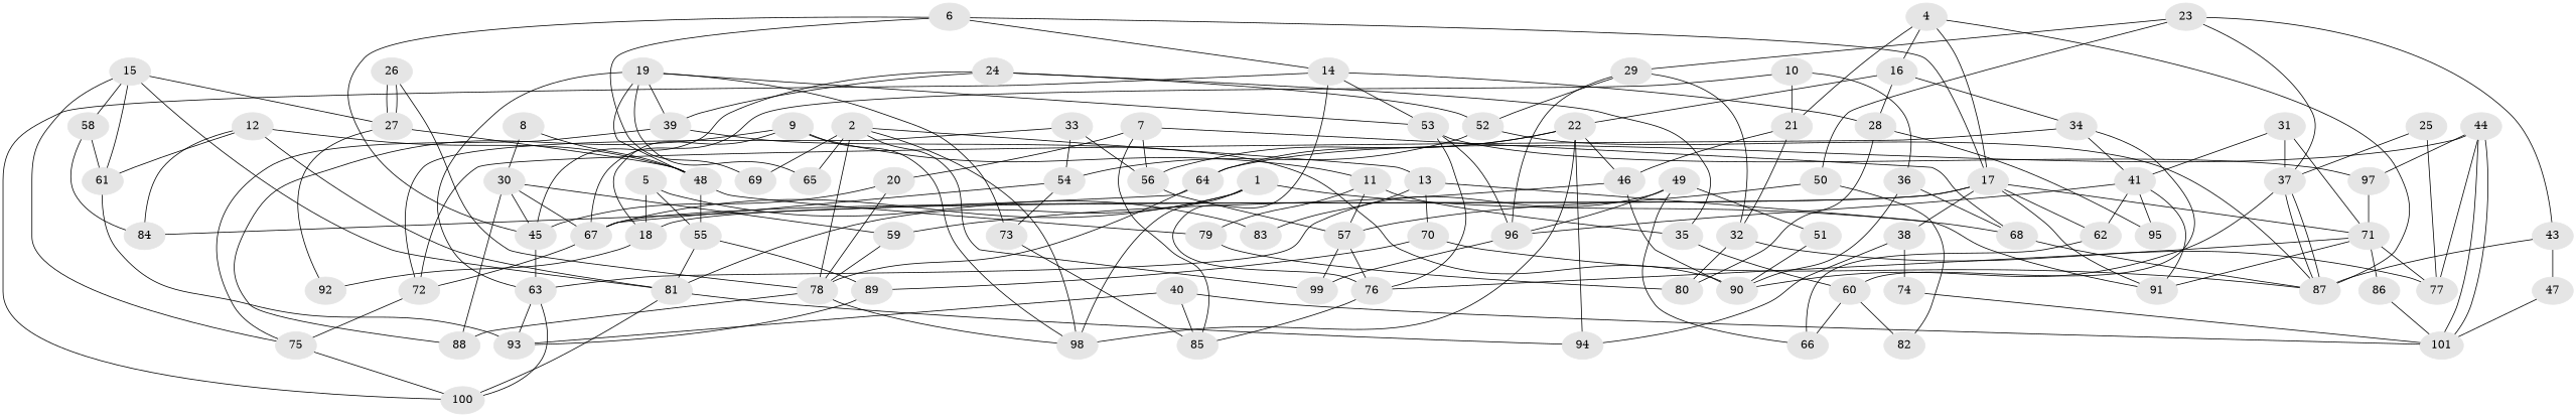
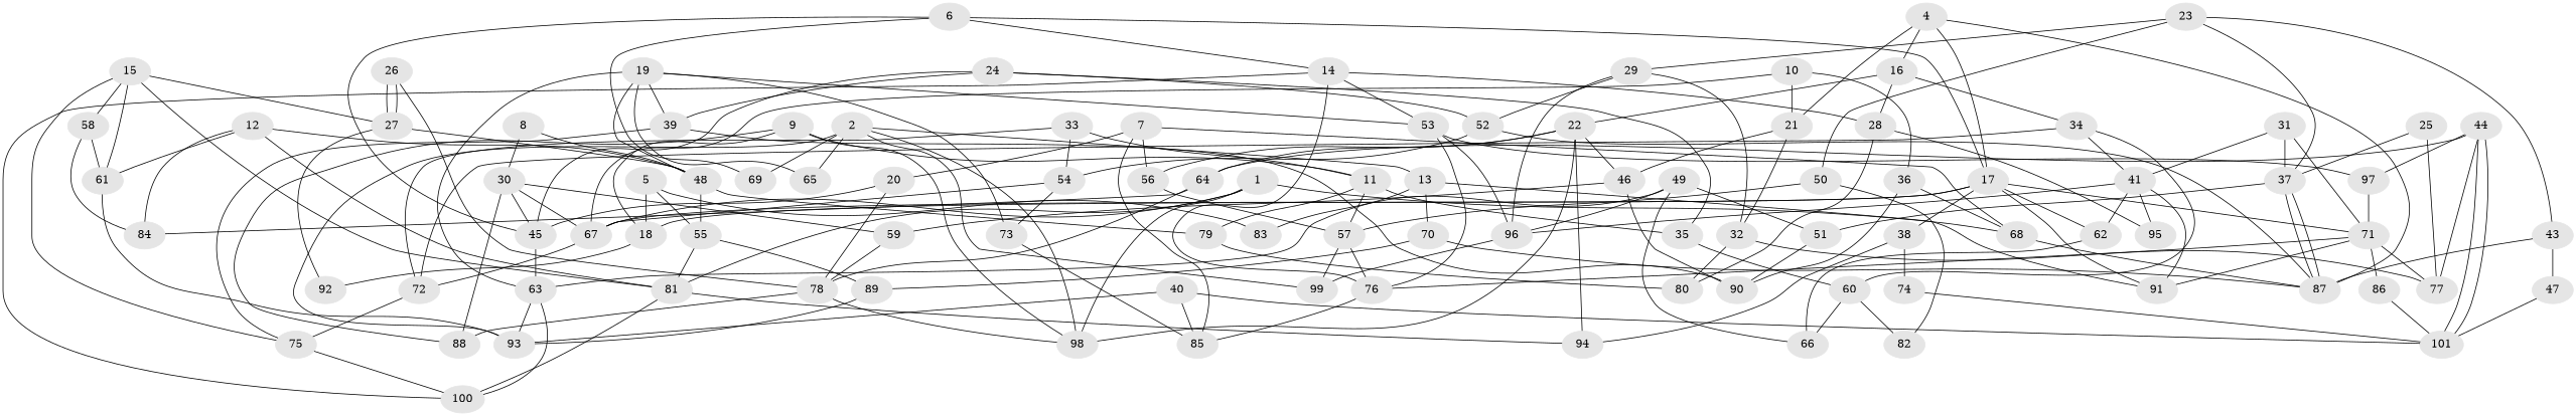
  graph {
    node [color=gray90 style=filled]
    1
    67
    68
    81
    98
    72
    87
    100
    94
    2
    13
    65
    69
    93
    99
    83
    70
    91
    12
    48
    61
    84
    4
    16
    17
    21
    28
    22
    34
    18
    38
    62
    71
    32
    46
    5
    55
    92
    89
    6
    14
    45
    53
    76
    63
    7
    20
    56
    85
    78
    57
    8
    30
    88
    59
    79
    9
    11
    35
    10
    36
    90
    60
    80
    95
    96
    97
    15
    27
    58
    75
    64
    41
    74
    66
    77
    86
    19
    73
    39
    101
    23
    29
    37
    43
    50
    52
    51
    47
    82
    24
    54
    25
    26
    31
    33
    40
    44
    49
    1 -- 67
    1 -- 68
    1 -- 81
    1 -- 98
    67 -- 72
    68 -- 87
    81 -- 100
    81 -- 94
    72 -- 75
    2 -- 98
    2 -- 13
    2 -- 65
    2 -- 69
-   2 -- 78
+   2 -- 93
    2 -- 99
    13 -- 83
    13 -- 70
    13 -- 91
    70 -- 87
    70 -- 89
    12 -- 81
    12 -- 48
    12 -- 61
    12 -- 84
    48 -- 55
    48 -- 79
    61 -- 93
    4 -- 87
    4 -- 16
    4 -- 17
    4 -- 21
    16 -- 28
    16 -- 22
    16 -- 34
    17 -- 67
    17 -- 91
    17 -- 18
    17 -- 38
    17 -- 62
    17 -- 71
    21 -- 32
    21 -- 46
    28 -- 80
    28 -- 95
    22 -- 98
    22 -- 94
    22 -- 46
    22 -- 56
    22 -- 64
    34 -- 72
    34 -- 60
    34 -- 41
    18 -- 92
    38 -- 94
    38 -- 74
    62 -- 66
    71 -- 91
    71 -- 76
    71 -- 77
    71 -- 86
    32 -- 80
    32 -- 77
    46 -- 59
    46 -- 90
    5 -- 83
    5 -- 18
    5 -- 55
    55 -- 81
    55 -- 89
    89 -- 93
    6 -- 69
    6 -- 17
    6 -- 14
    6 -- 45
    14 -- 100
    14 -- 28
    14 -- 53
    14 -- 76
    45 -- 63
    53 -- 76
    53 -- 96
    53 -- 97
    76 -- 85
    63 -- 100
    63 -- 93
    7 -- 68
    7 -- 20
    7 -- 56
    7 -- 85
    20 -- 45
    20 -- 78
    56 -- 57
    78 -- 98
    78 -- 88
    57 -- 99
    57 -- 76
    8 -- 48
    8 -- 30
    30 -- 67
    30 -- 45
    30 -- 88
    30 -- 59
    59 -- 78
    79 -- 80
    9 -- 98
    9 -- 18
    9 -- 88
    9 -- 11
    11 -- 57
    11 -- 79
    11 -- 35
    35 -- 60
    10 -- 67
    10 -- 21
    10 -- 36
    36 -- 68
    36 -- 90
    60 -- 66
    60 -- 82
    96 -- 99
    97 -- 71
    15 -- 81
    15 -- 61
    15 -- 27
    15 -- 58
    15 -- 75
    27 -- 48
    27 -- 92
    58 -- 61
    58 -- 84
    75 -- 100
    64 -- 84
    64 -- 78
    41 -- 91
    41 -- 62
    41 -- 95
    41 -- 96
    74 -- 101
    86 -- 101
    19 -- 65
    19 -- 48
    19 -- 53
    19 -- 63
    19 -- 73
    19 -- 39
    73 -- 85
    39 -- 90
    39 -- 75
    23 -- 29
    23 -- 37
    23 -- 43
    23 -- 50
    29 -- 32
    29 -- 96
    29 -- 52
    37 -- 87
    37 -- 87
-   37 -- 90
+   37 -- 51
    43 -- 87
    43 -- 47
    50 -- 57
    50 -- 82
    52 -- 87
    52 -- 54
    51 -- 90
    47 -- 101
    24 -- 45
    24 -- 35
    24 -- 39
    24 -- 52
    54 -- 67
    54 -- 73
    25 -- 77
    25 -- 37
    26 -- 78
    26 -- 27
    26 -- 27
    31 -- 71
    31 -- 41
    31 -- 37
    33 -- 72
-   33 -- 56
+   33 -- 11
    33 -- 54
    40 -- 93
    40 -- 85
    40 -- 101
    44 -- 97
    44 -- 64
    44 -- 77
    44 -- 101
    44 -- 101
    49 -- 63
    49 -- 96
    49 -- 66
    49 -- 51
  }
